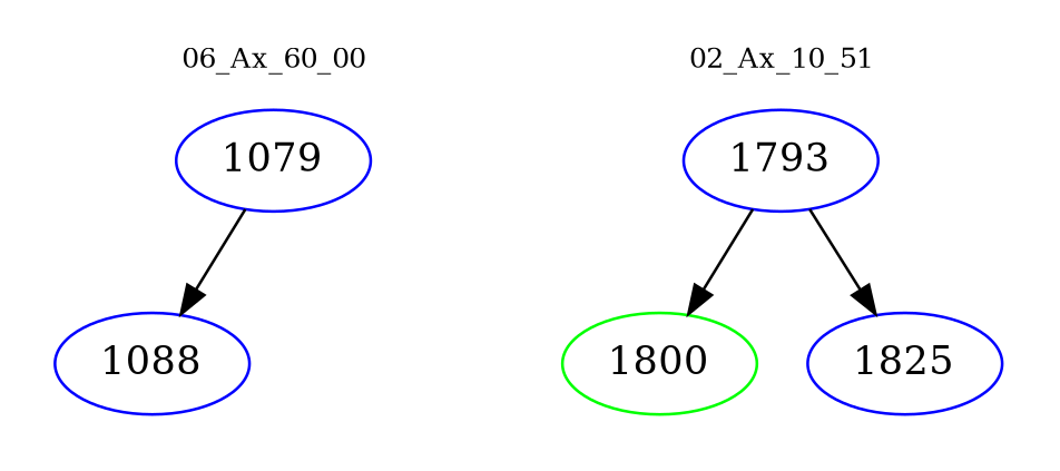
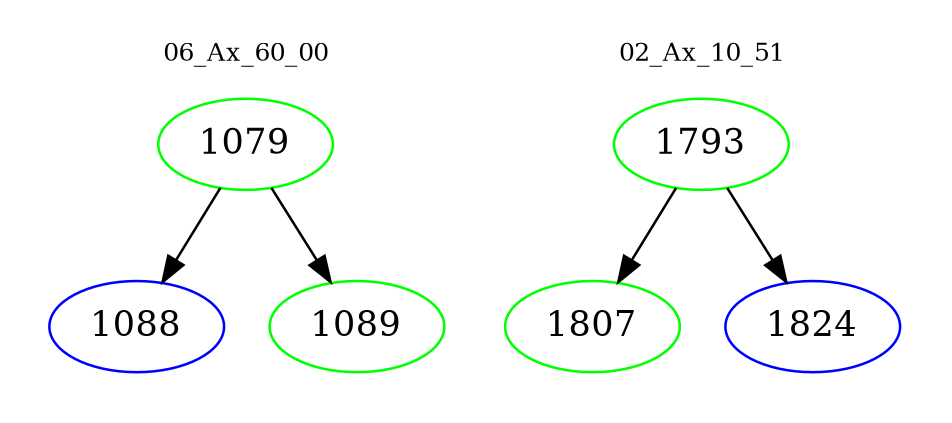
  digraph {
    node [color=blue]
    edge [color=black]
-   n1 [label=1079]
+   n1 [color=green label=1079]
    n2 [label=1088]
-   n4 [label=1793]
-   n5 [color=green label=1800]
-   n6 [label=1825]
+   n3 [color=green label=1089]
+   n4 [color=green label=1793]
+   n5 [color=green label=1807]
+   n6 [label=1824]
    subgraph cluster_1 {
      color=white
      fontsize=10
      label="06_Ax_60_00"
      n1
      n2
+     n3
    }
    subgraph cluster_2 {
      color=white
      fontsize=10
      label="02_Ax_10_51"
      n4
      n5
      n6
    }
    n1 -> n2
+   n1 -> n3
    n4 -> n5
    n4 -> n6
  }
